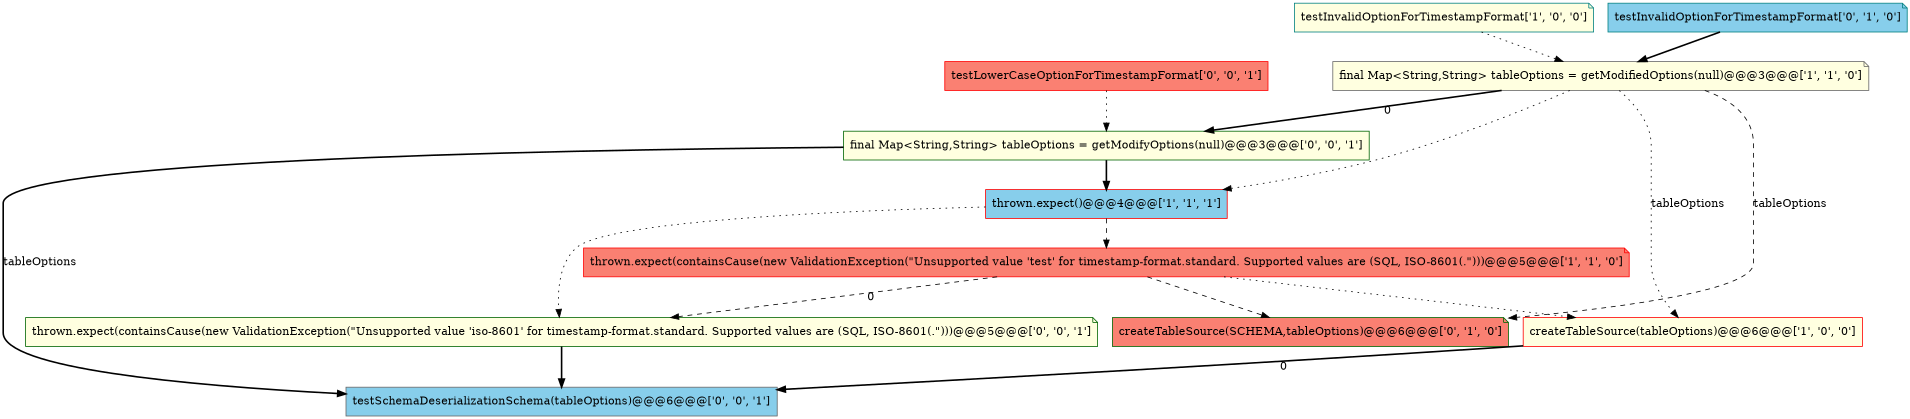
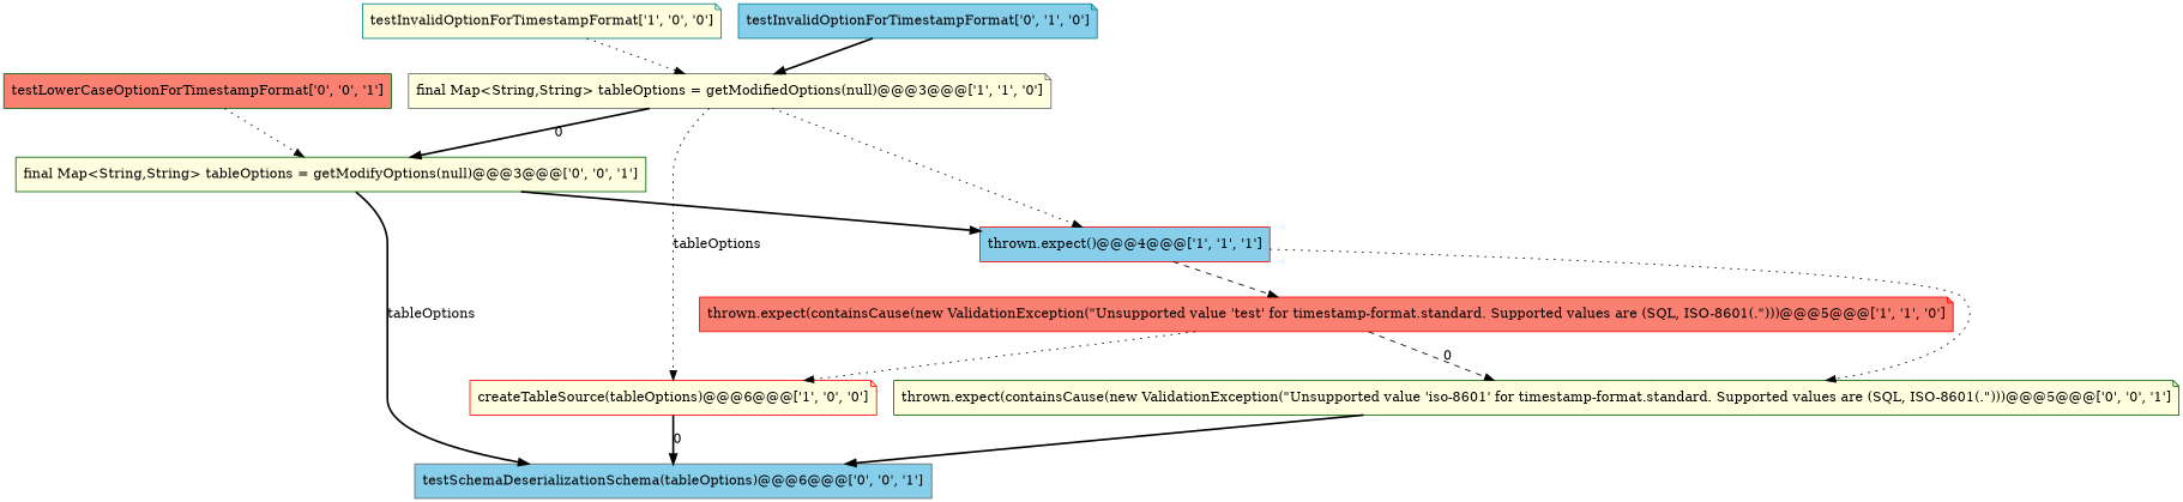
  digraph {
    node [color=red fillcolor=lightyellow shape=note style=filled]
    edge [style=bold]
    n1 [color=darkgreen label="thrown.expect(containsCause(new ValidationException(\"Unsupported value 'iso-8601' for timestamp-format.standard. Supported values are (SQL, ISO-8601(.\")))@@@5@@@['0', '0', '1']"]
    n2 [color=gray40 fillcolor=skyblue label="testSchemaDeserializationSchema(tableOptions)@@@6@@@['0', '0', '1']" shape=box]
    n3 [color=teal label="testInvalidOptionForTimestampFormat['1', '0', '0']"]
    n4 [color=gray40 label="final Map<String,String> tableOptions = getModifiedOptions(null)@@@3@@@['1', '1', '0']"]
-   n5 [color=darkgreen fillcolor=salmon label="createTableSource(SCHEMA,tableOptions)@@@6@@@['0', '1', '0']"]
-   n6 [label="createTableSource(tableOptions)@@@6@@@['1', '0', '0']" shape=box]
+   n6 [label="createTableSource(tableOptions)@@@6@@@['1', '0', '0']"]
    n7 [color=darkgreen label="final Map<String,String> tableOptions = getModifyOptions(null)@@@3@@@['0', '0', '1']" shape=box]
    n8 [fillcolor=skyblue label="thrown.expect()@@@4@@@['1', '1', '1']" shape=box]
    n9 [fillcolor=salmon label="thrown.expect(containsCause(new ValidationException(\"Unsupported value 'test' for timestamp-format.standard. Supported values are (SQL, ISO-8601(.\")))@@@5@@@['1', '1', '0']"]
    n10 [color=teal fillcolor=skyblue label="testInvalidOptionForTimestampFormat['0', '1', '0']"]
-   n11 [fillcolor=salmon label="testLowerCaseOptionForTimestampFormat['0', '0', '1']" shape=box]
+   n11 [color=darkgreen fillcolor=salmon label="testLowerCaseOptionForTimestampFormat['0', '0', '1']" shape=box]
    n1 -> n2
    n3 -> n4 [style=dotted]
-   n4 -> n5 [label=tableOptions style=dashed]
    n4 -> n6 [label=tableOptions style=dotted]
    n4 -> n7 [label=0]
    n4 -> n8 [style=dotted]
    n6 -> n2 [label=0]
    n7 -> n2 [label=tableOptions]
    n7 -> n8
    n8 -> n1 [style=dotted]
    n8 -> n9 [style=dashed]
    n9 -> n1 [label=0 style=dashed]
-   n9 -> n5 [style=dashed]
    n9 -> n6 [style=dotted]
    n10 -> n4
    n11 -> n7 [style=dotted]
  }
